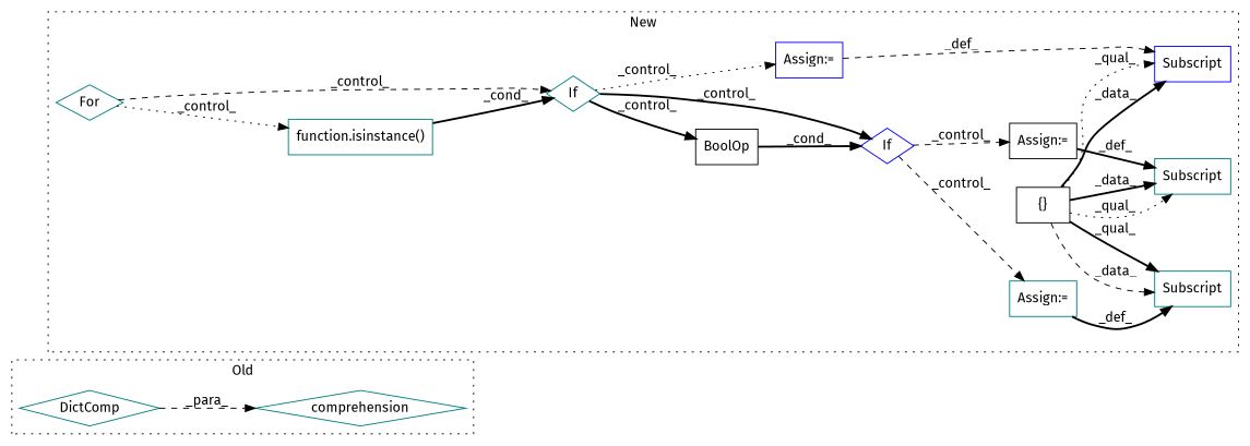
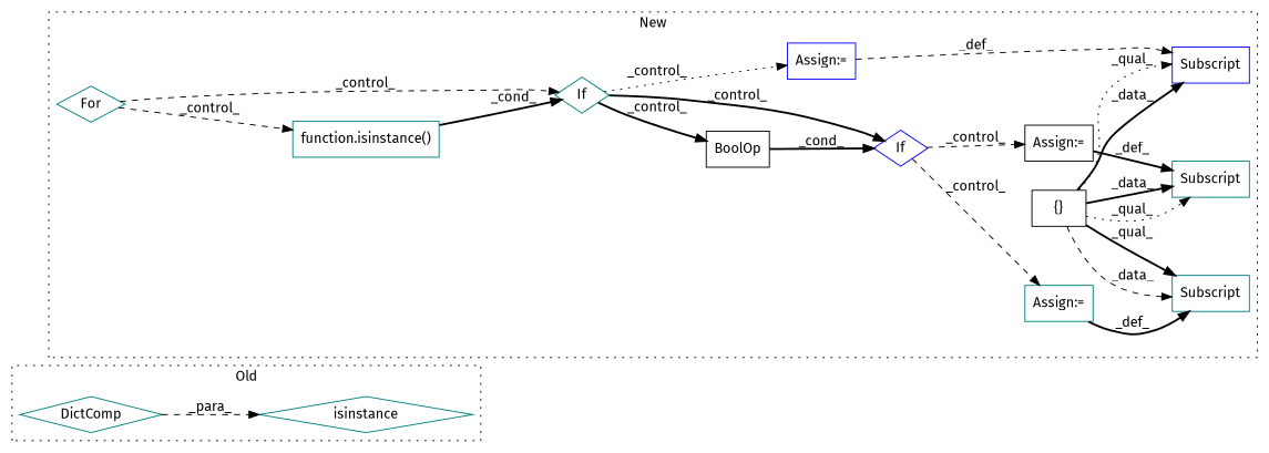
  digraph {
    fontname="Fira Sans"
    rankdir=LR
    node [a=68 color=teal fontname="Fira Sans" l=3 shape=box]
    edge [fontname="Fira Sans" style=bold]
    n1 [a=84 l=92 label=DictComp s=2827 shape=diamond]
-   n2 [a=45 label=comprehension s=2872 shape=diamond]
+   n2 [a=45 label=isinstance s=2872 shape=diamond]
    n3 [a=72 color=black l=51 label=BoolOp s=3158]
    n4 [a=96 color=blue label=If s=3155 shape=diamond]
    n5 [color=black label="Assign:=" s=3369]
    n6 [label="Assign:=" s=3268]
    n7 [a=63 l="33,0" label=Subscript s="3336,0"]
    n8 [a=95 color=black l="2,1" label="{}" s="2942,2943"]
    n9 [a=63 l="33,0" label=Subscript s="3235,0"]
    n10 [a=107 l="4,14" label=For s="2953,2990" shape=diamond]
    n11 [a=96 label=If s=3004 shape=diamond]
    n12 [a=63 color=blue l="30,0" label=Subscript s="3408,0"]
    n13 [a=75 l="11,1" label="function.isinstance()" s="3007,3033"]
    n14 [color=blue label="Assign:=" s=3438]
    subgraph cluster_1 {
      label=Old
      style=dotted
      n1
      n2
    }
    subgraph cluster_2 {
      label=New
      style=dotted
      n3
      n4
      n5
      n6
      n7
      n8
      n9
      n10
      n11
      n12
      n13
      n14
    }
    n1 -> n2 [label=_para_ style=dashed]
    n3 -> n4 [label=_cond_]
    n4 -> n5 [label=_control_ style=dashed]
    n4 -> n6 [label=_control_ style=dashed]
    n5 -> n7 [label=_def_]
    n6 -> n9 [label=_def_]
    n8 -> n7 [label=_data_]
    n8 -> n7 [label=_qual_ style=dotted]
    n8 -> n9 [label=_qual_]
    n8 -> n9 [label=_data_ style=dashed]
    n8 -> n12 [label=_data_]
    n8 -> n12 [label=_qual_ style=dotted]
    n10 -> n11 [label=_control_ style=dashed]
-   n10 -> n13 [label=_control_ style=dotted]
+   n10 -> n13 [label=_control_ style=dashed]
    n11 -> n3 [label=_control_]
    n11 -> n4 [label=_control_]
    n11 -> n14 [label=_control_ style=dotted]
    n13 -> n11 [label=_cond_]
    n14 -> n12 [label=_def_ style=dashed]
  }
